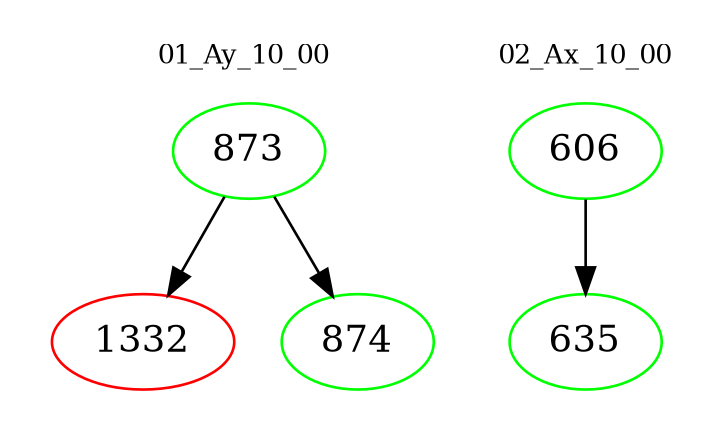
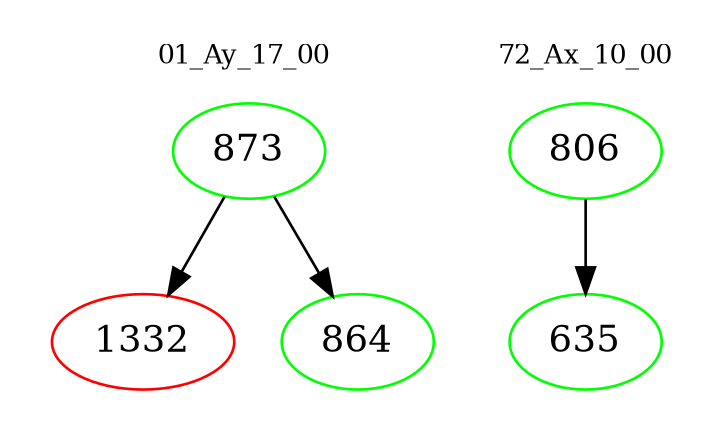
  digraph {
    node [color=green]
    edge [color=black]
    n1 [label=873]
    n2 [color=red label=1332]
-   n3 [label=874]
-   n4 [label=606]
+   n3 [label=864]
+   n4 [label=806]
    n5 [label=635]
    subgraph cluster_1 {
      color=white
      fontsize=10
-     label="01_Ay_10_00"
+     label="01_Ay_17_00"
      n1
      n2
      n3
    }
    subgraph cluster_2 {
      color=white
      fontsize=10
-     label="02_Ax_10_00"
+     label="72_Ax_10_00"
      n4
      n5
    }
    n1 -> n2
    n1 -> n3
    n4 -> n5
  }
